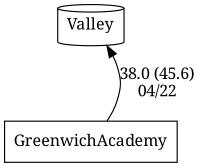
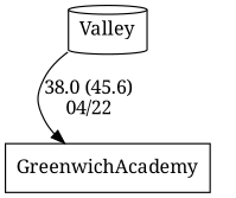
  digraph {
    fontname="Noto Serif"
    node [fontname="Noto Serif"]
    Valley [shape=cylinder]
    GreenwichAcademy [shape=box]
-   GreenwichAcademy -> Valley [label="38.0 (45.6)\n04/22" random=random weight=62 arrowhead=normal fontname="Noto Serif"]
+   Valley -> GreenwichAcademy [label="38.0 (45.6)\n04/22" random=random weight=62 arrowhead=normal fontname="Noto Serif"]
  }
